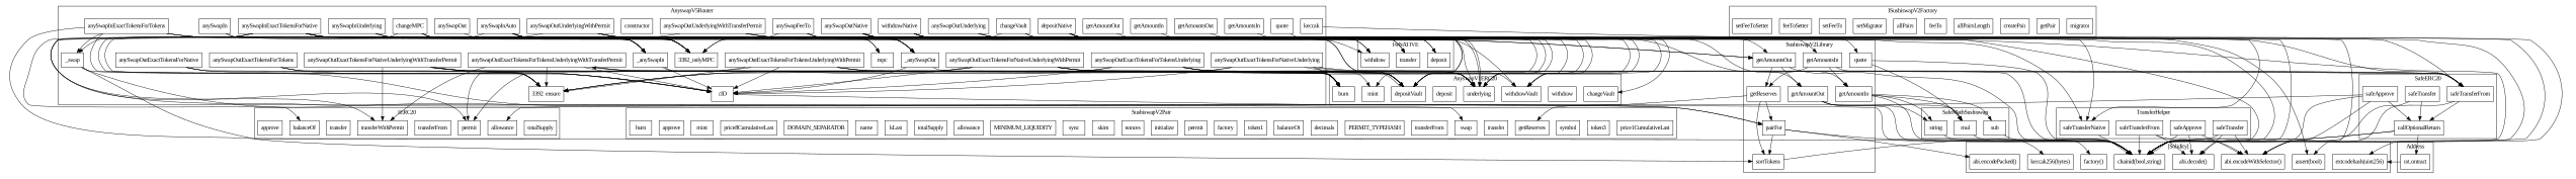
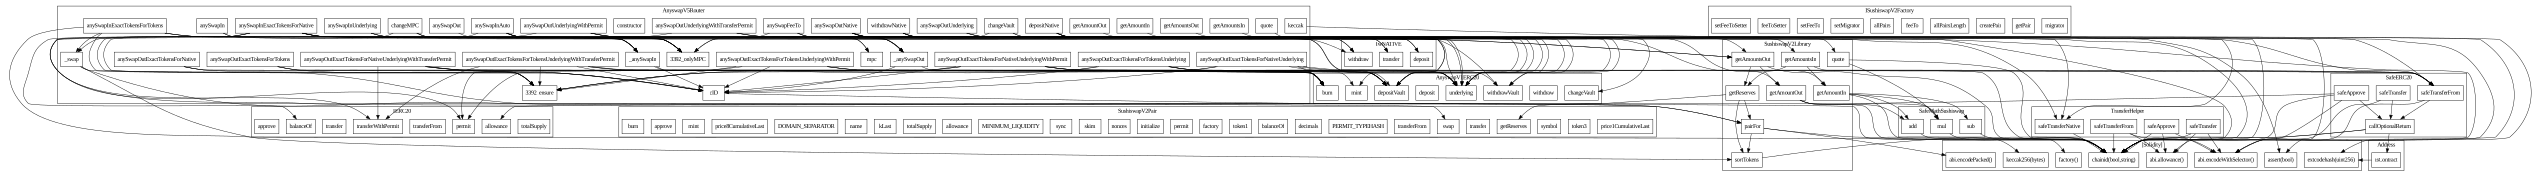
  strict digraph {
    fontname="Liberation Serif"
    rankdir=TB
    node [fontname="Liberation Serif" shape=box]
    edge [fontname="Liberation Serif"]
    n1 [label=anySwapOutUnderlyingWithPermit]
    n2 [label=_anySwapOut]
    n3 [label=anySwapOutExactTokensForTokens]
    n4 [label=cID]
    "3392_ensure"
    n6 [label=anySwapInExactTokensForTokens]
    n7 [label=_anySwapIn]
    n8 [label=_swap]
    "3392_onlyMPC"
    n10 [label=getAmountsOut]
    n11 [label=anySwapOutExactTokensForNativeUnderlyingWithTransferPermit]
    n12 [label=anySwapIn]
    n13 [label=anySwapOutExactTokensForNativeUnderlying]
    n14 [label=anySwapInUnderlying]
    n15 [label=anySwapInAuto]
    n16 [label=withdrawNative]
    n17 [label=getAmountOut]
    n18 [label=anySwapOutExactTokensForTokensUnderlying]
    n19 [label=anySwapOutUnderlyingWithTransferPermit]
    n20 [label=quote]
    n21 [label=anySwapOut]
    n22 [label=changeMPC]
    n23 [label=mpc]
    n24 [label=keccak]
    n25 [label=constructor]
    n26 [label=getAmountIn]
    n27 [label=anySwapOutUnderlying]
    n28 [label=getAmountsIn]
    n29 [label=anySwapOutExactTokensForNativeUnderlyingWithPermit]
    n30 [label=anySwapOutExactTokensForTokensUnderlyingWithTransferPermit]
    n31 [label=anySwapOutExactTokensForNative]
    n32 [label=anySwapOutNative]
    n33 [label=changeVault]
    n34 [label=depositNative]
    n35 [label=anySwapFeeTo]
    n36 [label=anySwapOutExactTokensForTokensUnderlyingWithPermit]
    n37 [label=anySwapInExactTokensForNative]
    n38 [label=safeTransfer]
    n39 [label=callOptionalReturn]
    n40 [label=safeTransferFrom]
    n41 [label=safeApprove]
    n42 [label=deposit]
    n43 [label=transfer]
    n44 [label=withdraw]
    n45 [label=withdrawVault]
    n46 [label=withdraw]
    n47 [label=burn]
    n48 [label=mint]
    n49 [label=deposit]
    n50 [label=underlying]
    n51 [label=depositVault]
    n52 [label=changeVault]
    n53 [label=safeTransferNative]
    n54 [label=safeTransfer]
    n55 [label=safeApprove]
    n56 [label=safeTransferFrom]
    n57 [label=isContract]
    n58 [label=price1CumulativeLast]
    n59 [label=token3]
    n60 [label=symbol]
    n61 [label=getReserves]
    n62 [label=transfer]
    n63 [label=swap]
    n64 [label=transferFrom]
    n65 [label=PERMIT_TYPEHASH]
    n66 [label=decimals]
    n67 [label=balanceOf]
    n68 [label=token1]
    n69 [label=factory]
    n70 [label=permit]
    n71 [label=initialize]
    n72 [label=nonces]
    n73 [label=skim]
    n74 [label=sync]
    n75 [label=MINIMUM_LIQUIDITY]
    n76 [label=allowance]
    n77 [label=totalSupply]
    n78 [label=kLast]
    n79 [label=name]
    n80 [label=DOMAIN_SEPARATOR]
    n81 [label=price8CumulativeLast]
    n82 [label=mint]
    n83 [label=approve]
    n84 [label=burn]
    n85 [label=getAmountsOut]
    n86 [label=getAmountOut]
    n87 [label=getReserves]
    n88 [label=pairFor]
    n89 [label=sortTokens]
    n90 [label=getAmountsIn]
    n91 [label=getAmountIn]
    n92 [label=quote]
    n93 [label=totalSupply]
    n94 [label=permit]
    n95 [label=transferWithPermit]
    n96 [label=transferFrom]
    n97 [label=balanceOf]
    n98 [label=transfer]
    n99 [label=allowance]
    n100 [label=approve]
    n101 [label=migrator]
    n102 [label=getPair]
    n103 [label=createPair]
    n104 [label=allPairsLength]
    n105 [label=feeTo]
    n106 [label=allPairs]
    n107 [label=setMigrator]
    n108 [label=setFeeTo]
    n109 [label=feeToSetter]
    n110 [label=setFeeToSetter]
-   n111 [label=string]
+   n111 [label=add]
    n112 [label=sub]
    n113 [label=mul]
    n114 [label="chainid(bool,string)"]
    n115 [label="factory()"]
    "assert(bool)"
    "abi.encodeWithSelector()"
-   "abi.decode()"
+   "abi.decode()" [label="abi.allowance()"]
    "extcodehash(uint256)"
    "keccak256(bytes)"
    "abi.encodePacked()"
    subgraph cluster_1 {
      label=AnyswapV5Router
      n1
      n2
      n3
      n4
      "3392_ensure"
      n6
      n7
      n8
      "3392_onlyMPC"
      n10
      n11
      n12
      n13
      n14
      n15
      n16
      n17
      n18
      n19
      n20
      n21
      n22
      n23
      n24
      n25
      n26
      n27
      n28
      n29
      n30
      n31
      n32
      n33
      n34
      n35
      n36
      n37
    }
    subgraph cluster_2 {
      label=SafeERC20
      n38
      n39
      n40
      n41
    }
    subgraph cluster_3 {
      label=IwNATIVE
      n42
      n43
      n44
    }
    subgraph cluster_4 {
      label=AnyswapV1ERC20
      n45
      n46
      n47
      n48
      n49
      n50
      n51
      n52
    }
    subgraph cluster_5 {
      label=TransferHelper
      n53
      n54
      n55
      n56
    }
    subgraph cluster_6 {
      label=Address
      n57
    }
    subgraph cluster_7 {
      label=SushiswapV2Pair
      n58
      n59
      n60
      n61
      n62
      n63
      n64
      n65
      n66
      n67
      n68
      n69
      n70
      n71
      n72
      n73
      n74
      n75
      n76
      n77
      n78
      n79
      n80
      n81
      n82
      n83
      n84
    }
    subgraph cluster_8 {
      label=SushiswapV2Library
      n85
      n86
      n87
      n88
      n89
      n90
      n91
      n92
    }
    subgraph cluster_9 {
      label=IERC20
      n93
      n94
      n95
      n96
      n97
      n98
      n99
      n100
    }
    subgraph cluster_10 {
      label=ISushiswapV2Factory
      n101
      n102
      n103
      n104
      n105
      n106
      n107
      n108
      n109
      n110
    }
    subgraph cluster_11 {
      label=SafeMathSushiswap
      n111
      n112
      n113
    }
    subgraph cluster_12 {
      label="[Solidity]"
      n114
      n115
      "assert(bool)"
      "abi.encodeWithSelector()"
      "abi.decode()"
      "extcodehash(uint256)"
      "keccak256(bytes)"
      "abi.encodePacked()"
    }
    n1 -> n2
    n1 -> n40
    n1 -> n50
    n1 -> n51
    n1 -> n94
    n2 -> n4
    n2 -> n47
    n3 -> n4
    n3 -> "3392_ensure"
    n3 -> n47
    n4 -> n115
    n6 -> "3392_ensure"
    n6 -> n7
    n6 -> n8
    n6 -> "3392_onlyMPC"
    n6 -> n85
    n6 -> n114
    n7 -> n4
    n7 -> n48
    n8 -> n63
    n8 -> n88
    n8 -> n89
    n10 -> n85
    n11 -> n4
    n11 -> "3392_ensure"
    n11 -> n47
    n11 -> n50
    n11 -> n51
    n11 -> n95
    n12 -> n7
    n12 -> "3392_onlyMPC"
    n13 -> n4
    n13 -> "3392_ensure"
    n13 -> n40
    n13 -> n47
    n13 -> n50
    n13 -> n51
    n14 -> n7
    n14 -> "3392_onlyMPC"
    n14 -> n45
    n15 -> n7
    n15 -> "3392_onlyMPC"
    n15 -> n44
    n15 -> n45
    n15 -> n50
    n15 -> n53
    n15 -> n97
    n16 -> n44
    n16 -> n45
    n16 -> n50
    n16 -> n53
    n16 -> n114
    n17 -> n86
    n18 -> n4
    n18 -> "3392_ensure"
    n18 -> n40
    n18 -> n47
    n18 -> n50
    n18 -> n51
    n19 -> n2
    n19 -> n50
    n19 -> n51
    n19 -> n95
    n20 -> n92
    n21 -> n2
    n22 -> n4
    n22 -> "3392_onlyMPC"
    n22 -> n23
    n22 -> n114
    n24 -> "assert(bool)"
    n26 -> n91
    n27 -> n40
-   n27 -> n45
+   n27 -> n50
    n27 -> n51
    n28 -> n90
    n29 -> n4
    n29 -> "3392_ensure"
    n29 -> n40
    n29 -> n47
    n29 -> n50
    n29 -> n51
    n29 -> n94
    n30 -> n4
    n30 -> "3392_ensure"
    n30 -> n47
    n30 -> n50
-   n51 -> n30
+   n30 -> n51
    n30 -> n95
    n31 -> n4
    n31 -> "3392_ensure"
    n31 -> n47
    n32 -> n2
    n32 -> n42
    n32 -> n43
    n32 -> n50
    n32 -> n51
    n32 -> n114
    n32 -> "assert(bool)"
    n33 -> "3392_onlyMPC"
    n33 -> n52
    n33 -> n114
    n34 -> n42
    n34 -> n43
    n34 -> n50
    n34 -> n51
    n34 -> n114
    n34 -> "extcodehash(uint256)"
    n35 -> "3392_onlyMPC"
    n35 -> n23
    n35 -> n45
    n35 -> n48
    n36 -> n4
    n36 -> "3392_ensure"
    n36 -> n40
    n36 -> n47
    n36 -> n51
    n36 -> n94
    n37 -> "3392_ensure"
    n37 -> n7
    n37 -> n8
    n37 -> "3392_onlyMPC"
    n37 -> n44
    n37 -> n53
    n37 -> n85
    n37 -> n88
    n37 -> n114
    n38 -> n39
    n38 -> "abi.encodeWithSelector()"
    n39 -> n57
    n39 -> n114
    n39 -> "abi.decode()"
    n40 -> n39
    n40 -> "abi.encodeWithSelector()"
    n41 -> n39
    n41 -> n99
    n41 -> n114
    n41 -> "abi.encodeWithSelector()"
    n53 -> n114
    n54 -> n114
    n54 -> "abi.encodeWithSelector()"
    n54 -> "abi.decode()"
    n55 -> n114
    n55 -> "abi.encodeWithSelector()"
    n55 -> "abi.decode()"
    n56 -> n114
    n56 -> "abi.encodeWithSelector()"
    n56 -> "abi.decode()"
    n57 -> "extcodehash(uint256)"
    n85 -> n86
    n85 -> n87
    n85 -> n114
    n86 -> n111
    n86 -> n113
    n86 -> n114
    n87 -> n61
    n87 -> n88
    n87 -> n89
    n88 -> n89
    n88 -> "keccak256(bytes)"
    n88 -> "abi.encodePacked()"
    n89 -> n114
    n90 -> n87
    n90 -> n91
    n90 -> n114
    n91 -> n111
    n91 -> n112
    n91 -> n113
    n91 -> n114
    n92 -> n113
    n92 -> n114
    n111 -> n114
    n112 -> n114
    n113 -> n114
  }
